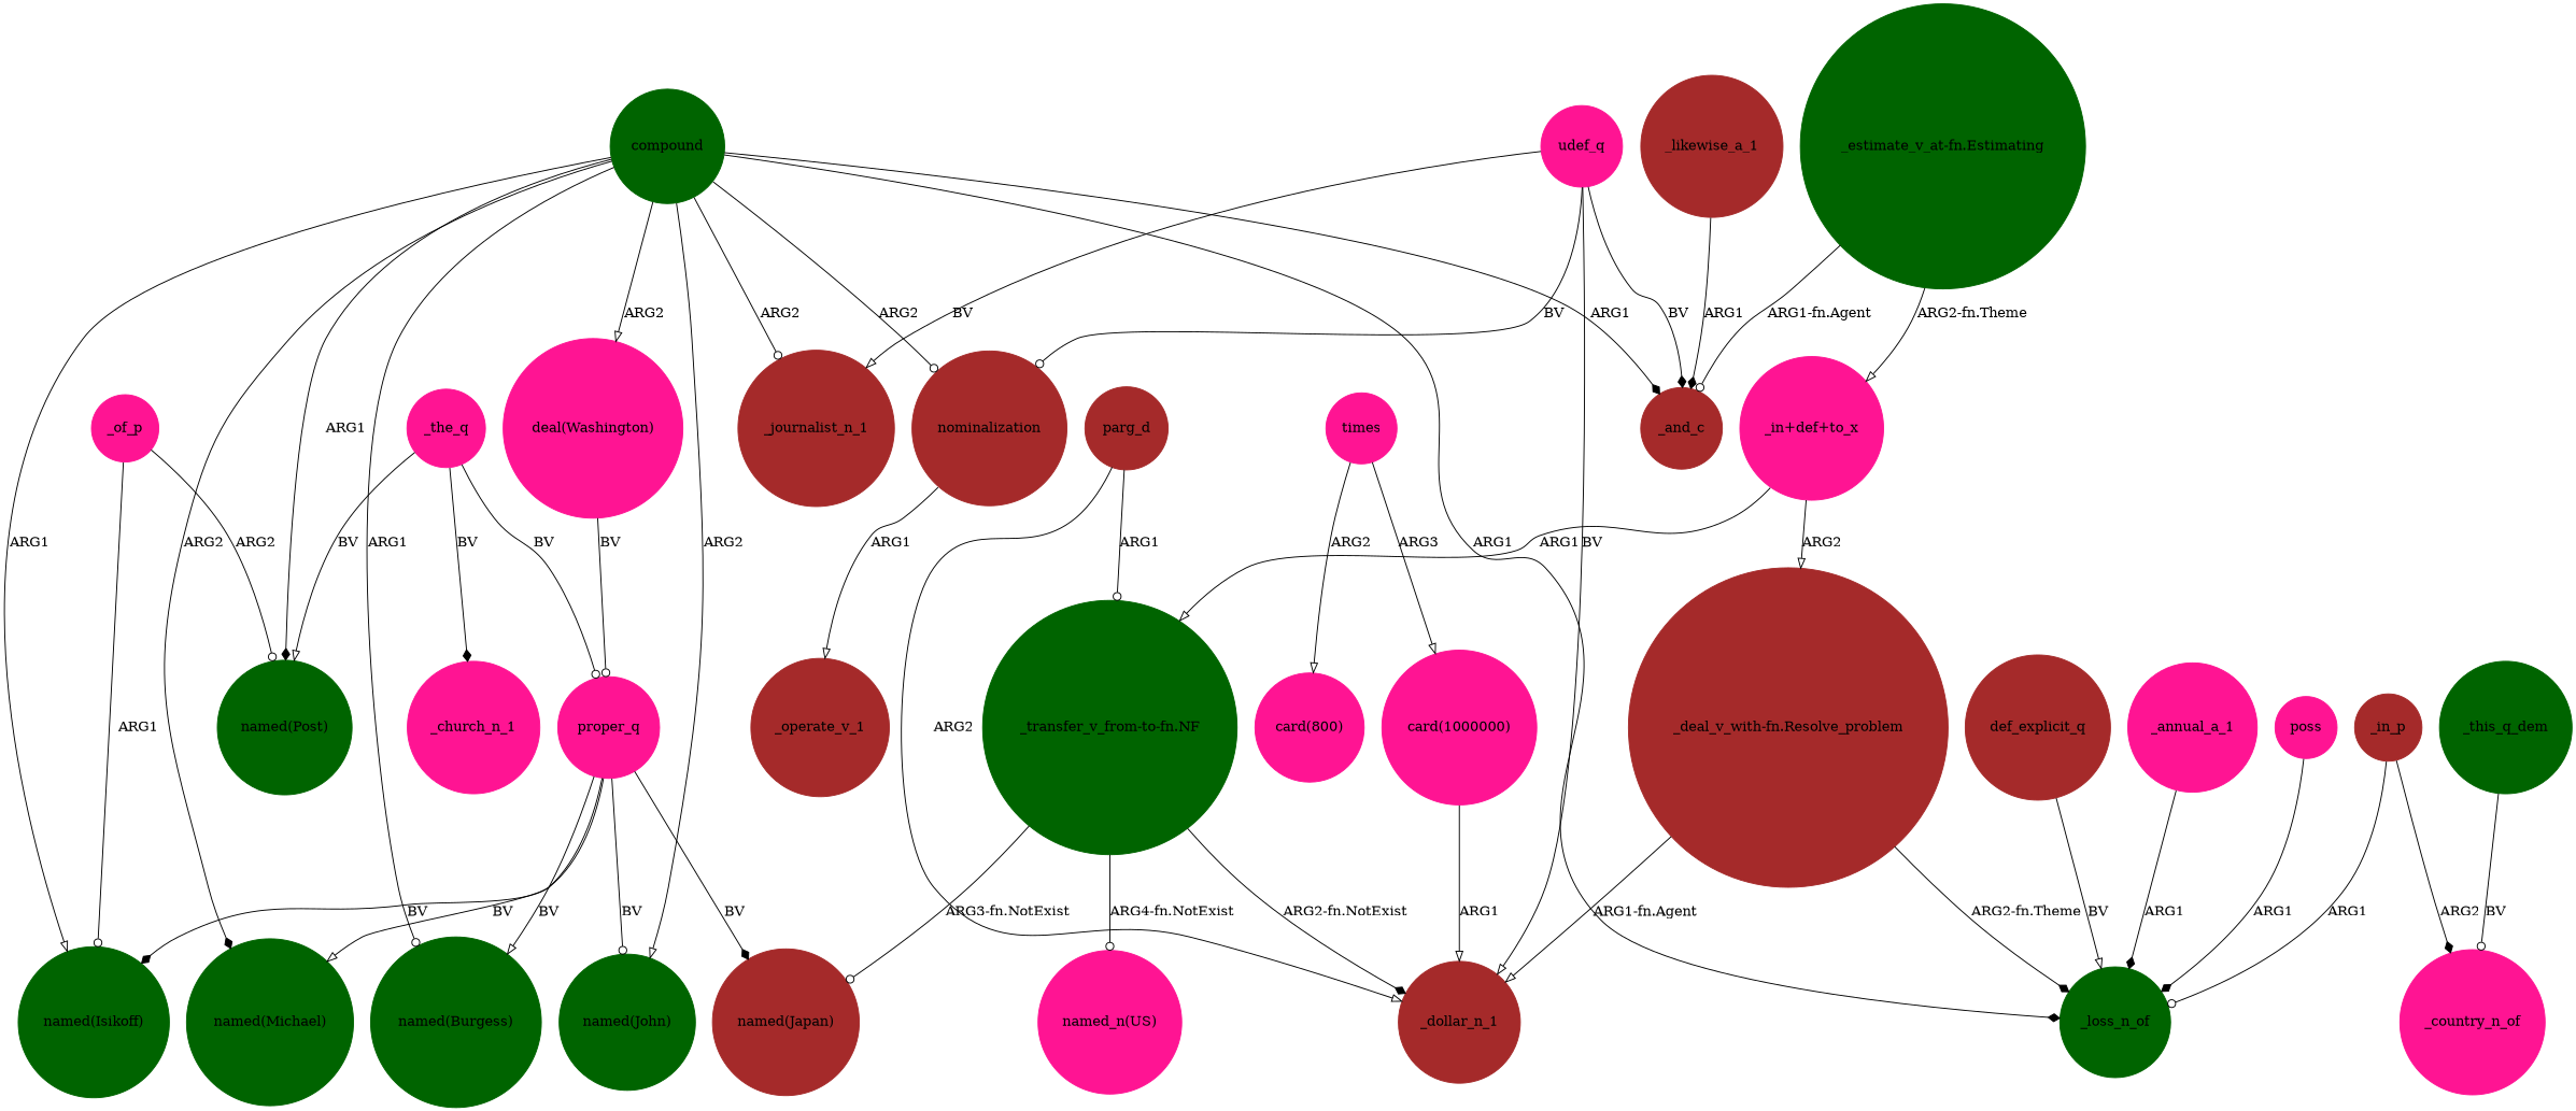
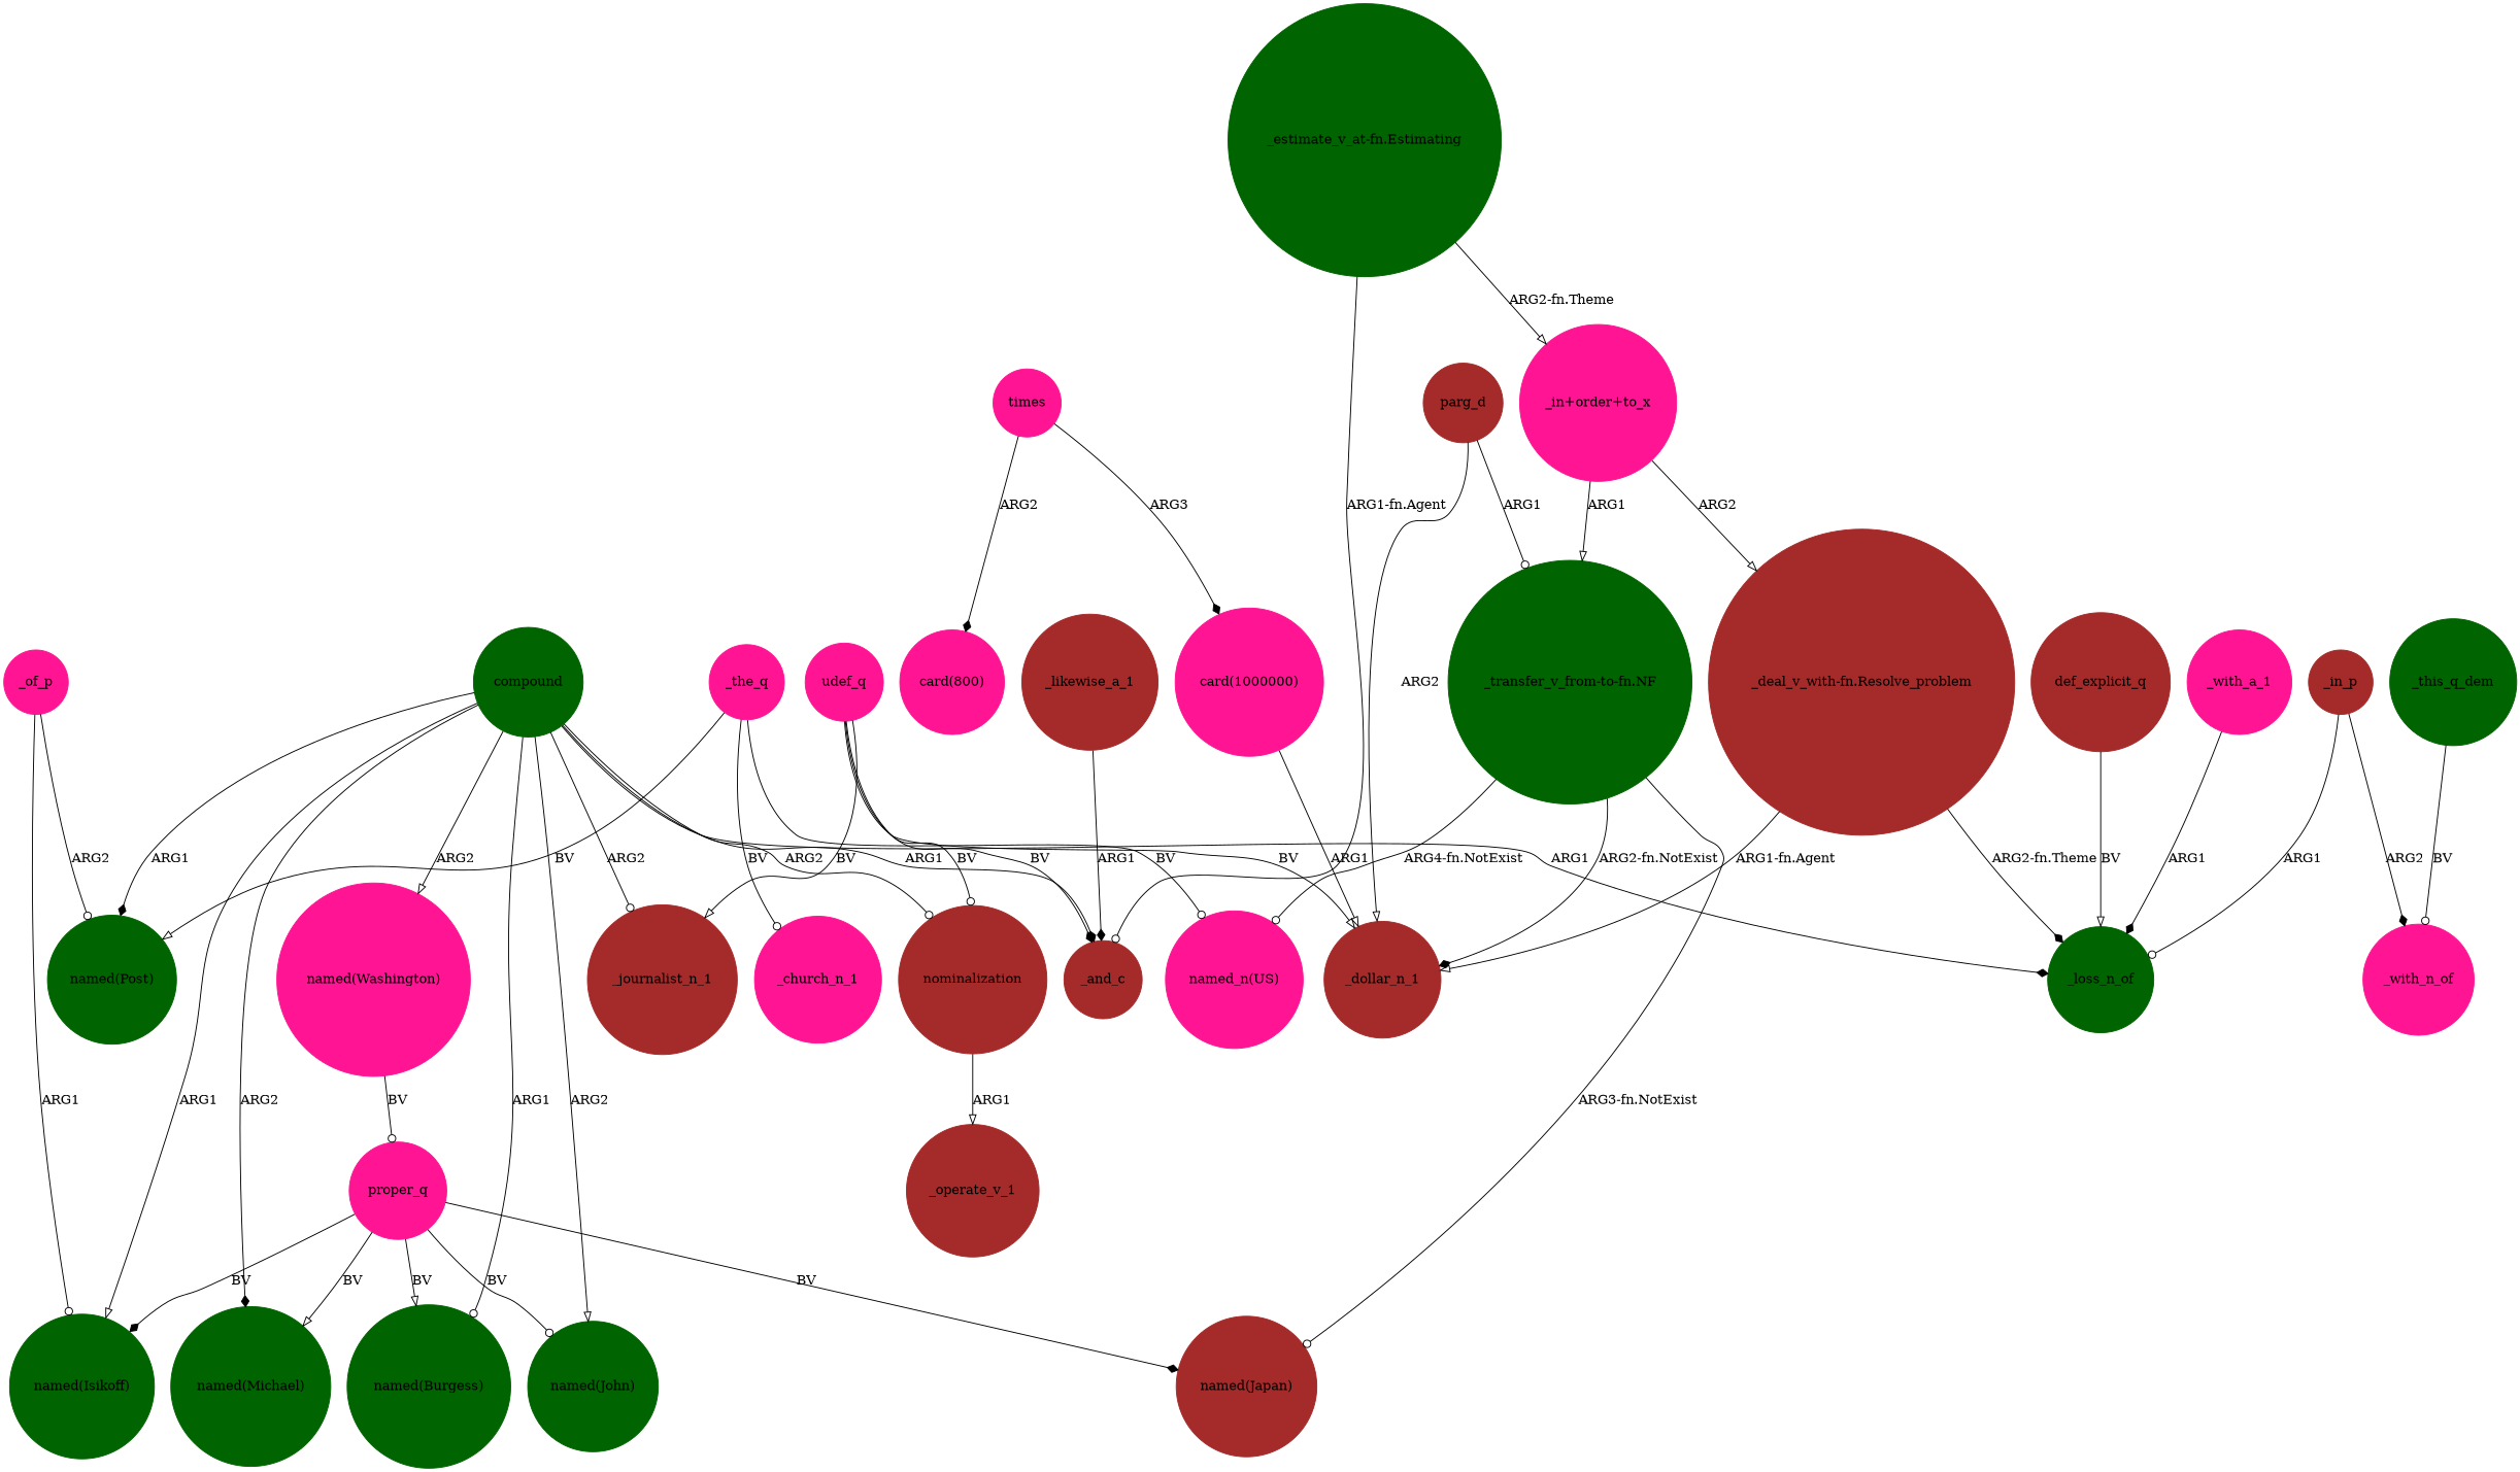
  digraph {
    node [color=deeppink shape=circle style=filled]
    edge [arrowhead=onormal]
    compound [color=darkgreen]
    "named(John)" [color=darkgreen]
    "named(Isikoff)" [color=darkgreen]
    _loss_n_of [color=darkgreen]
    nominalization [color=brown]
    _and_c [color=brown]
    _journalist_n_1 [color=brown]
    "named(Burgess)" [color=darkgreen]
    "named(Michael)" [color=darkgreen]
-   "named(Washington)" [label="deal(Washington)"]
+   "named(Washington)"
    "named(Post)" [color=darkgreen]
    _operate_v_1 [color=brown]
    proper_q
    "_deal_v_with-fn.Resolve_problem" [color=brown]
    _dollar_n_1 [color=brown]
    "card(1000000)"
    "_estimate_v_at-fn.Estimating" [color=darkgreen]
-   "_in+order+to_x" [label="_in+def+to_x"]
+   "_in+order+to_x"
    "_transfer_v_from-to-fn.NF" [color=darkgreen]
    udef_q
    "named(Japan)" [color=brown]
    "named_n(US)"
    def_explicit_q [color=brown]
-   _annual_a_1
+   _annual_a_1 [label=_with_a_1]
    _in_p [color=brown]
-   _country_n_of
+   _country_n_of [label=_with_n_of]
    _this_q_dem [color=darkgreen]
    _the_q
    _church_n_1
-   poss
    parg_d [color=brown]
    _of_p
    times
    "card(800)"
    _likewise_a_1 [color=brown]
    compound -> "named(John)" [label=ARG2]
    compound -> "named(Isikoff)" [label=ARG1]
    compound -> _loss_n_of [arrowhead=diamond label=ARG1]
    compound -> nominalization [arrowhead=odot label=ARG2]
    compound -> _and_c [arrowhead=diamond label=ARG1]
    compound -> _journalist_n_1 [arrowhead=odot label=ARG2]
    compound -> "named(Burgess)" [arrowhead=odot label=ARG1]
    compound -> "named(Michael)" [arrowhead=diamond label=ARG2]
    compound -> "named(Washington)" [label=ARG2]
    compound -> "named(Post)" [arrowhead=diamond label=ARG1]
    nominalization -> _operate_v_1 [label=ARG1]
    "named(Washington)" -> proper_q [arrowhead=odot label=BV]
    proper_q -> "named(John)" [arrowhead=odot label=BV]
    proper_q -> "named(Isikoff)" [arrowhead=diamond label=BV]
    proper_q -> "named(Burgess)" [label=BV]
    proper_q -> "named(Michael)" [label=BV]
    proper_q -> "named(Japan)" [arrowhead=diamond label=BV]
    "_deal_v_with-fn.Resolve_problem" -> _loss_n_of [arrowhead=diamond label="ARG2-fn.Theme"]
    "_deal_v_with-fn.Resolve_problem" -> _dollar_n_1 [label="ARG1-fn.Agent"]
    "card(1000000)" -> _dollar_n_1 [label=ARG1]
    "_estimate_v_at-fn.Estimating" -> _and_c [arrowhead=odot label="ARG1-fn.Agent"]
    "_estimate_v_at-fn.Estimating" -> "_in+order+to_x" [label="ARG2-fn.Theme"]
    "_in+order+to_x" -> "_deal_v_with-fn.Resolve_problem" [label=ARG2]
    "_in+order+to_x" -> "_transfer_v_from-to-fn.NF" [label=ARG1]
    "_transfer_v_from-to-fn.NF" -> _dollar_n_1 [arrowhead=diamond label="ARG2-fn.NotExist"]
    "_transfer_v_from-to-fn.NF" -> "named(Japan)" [arrowhead=odot label="ARG3-fn.NotExist"]
    "_transfer_v_from-to-fn.NF" -> "named_n(US)" [arrowhead=odot label="ARG4-fn.NotExist"]
    udef_q -> nominalization [arrowhead=odot label=BV]
    udef_q -> _and_c [arrowhead=diamond label=BV]
    udef_q -> _journalist_n_1 [label=BV]
    udef_q -> _dollar_n_1 [label=BV]
    def_explicit_q -> _loss_n_of [label=BV]
    _annual_a_1 -> _loss_n_of [arrowhead=diamond label=ARG1]
    _in_p -> _loss_n_of [arrowhead=odot label=ARG1]
    _in_p -> _country_n_of [arrowhead=diamond label=ARG2]
    _this_q_dem -> _country_n_of [arrowhead=odot label=BV]
    _the_q -> "named(Post)" [label=BV]
-   _the_q -> proper_q [arrowhead=odot label=BV]
-   _the_q -> _church_n_1 [arrowhead=diamond label=BV]
-   poss -> _loss_n_of [arrowhead=diamond label=ARG1]
+   _the_q -> "named_n(US)" [arrowhead=odot label=BV]
+   _the_q -> _church_n_1 [arrowhead=odot label=BV]
    parg_d -> _dollar_n_1 [label=ARG2]
    parg_d -> "_transfer_v_from-to-fn.NF" [arrowhead=odot label=ARG1]
    _of_p -> "named(Isikoff)" [arrowhead=odot label=ARG1]
    _of_p -> "named(Post)" [arrowhead=odot label=ARG2]
-   times -> "card(1000000)" [label=ARG3]
-   times -> "card(800)" [label=ARG2]
+   times -> "card(1000000)" [arrowhead=diamond label=ARG3]
+   times -> "card(800)" [arrowhead=diamond label=ARG2]
    _likewise_a_1 -> _and_c [arrowhead=diamond label=ARG1]
  }
